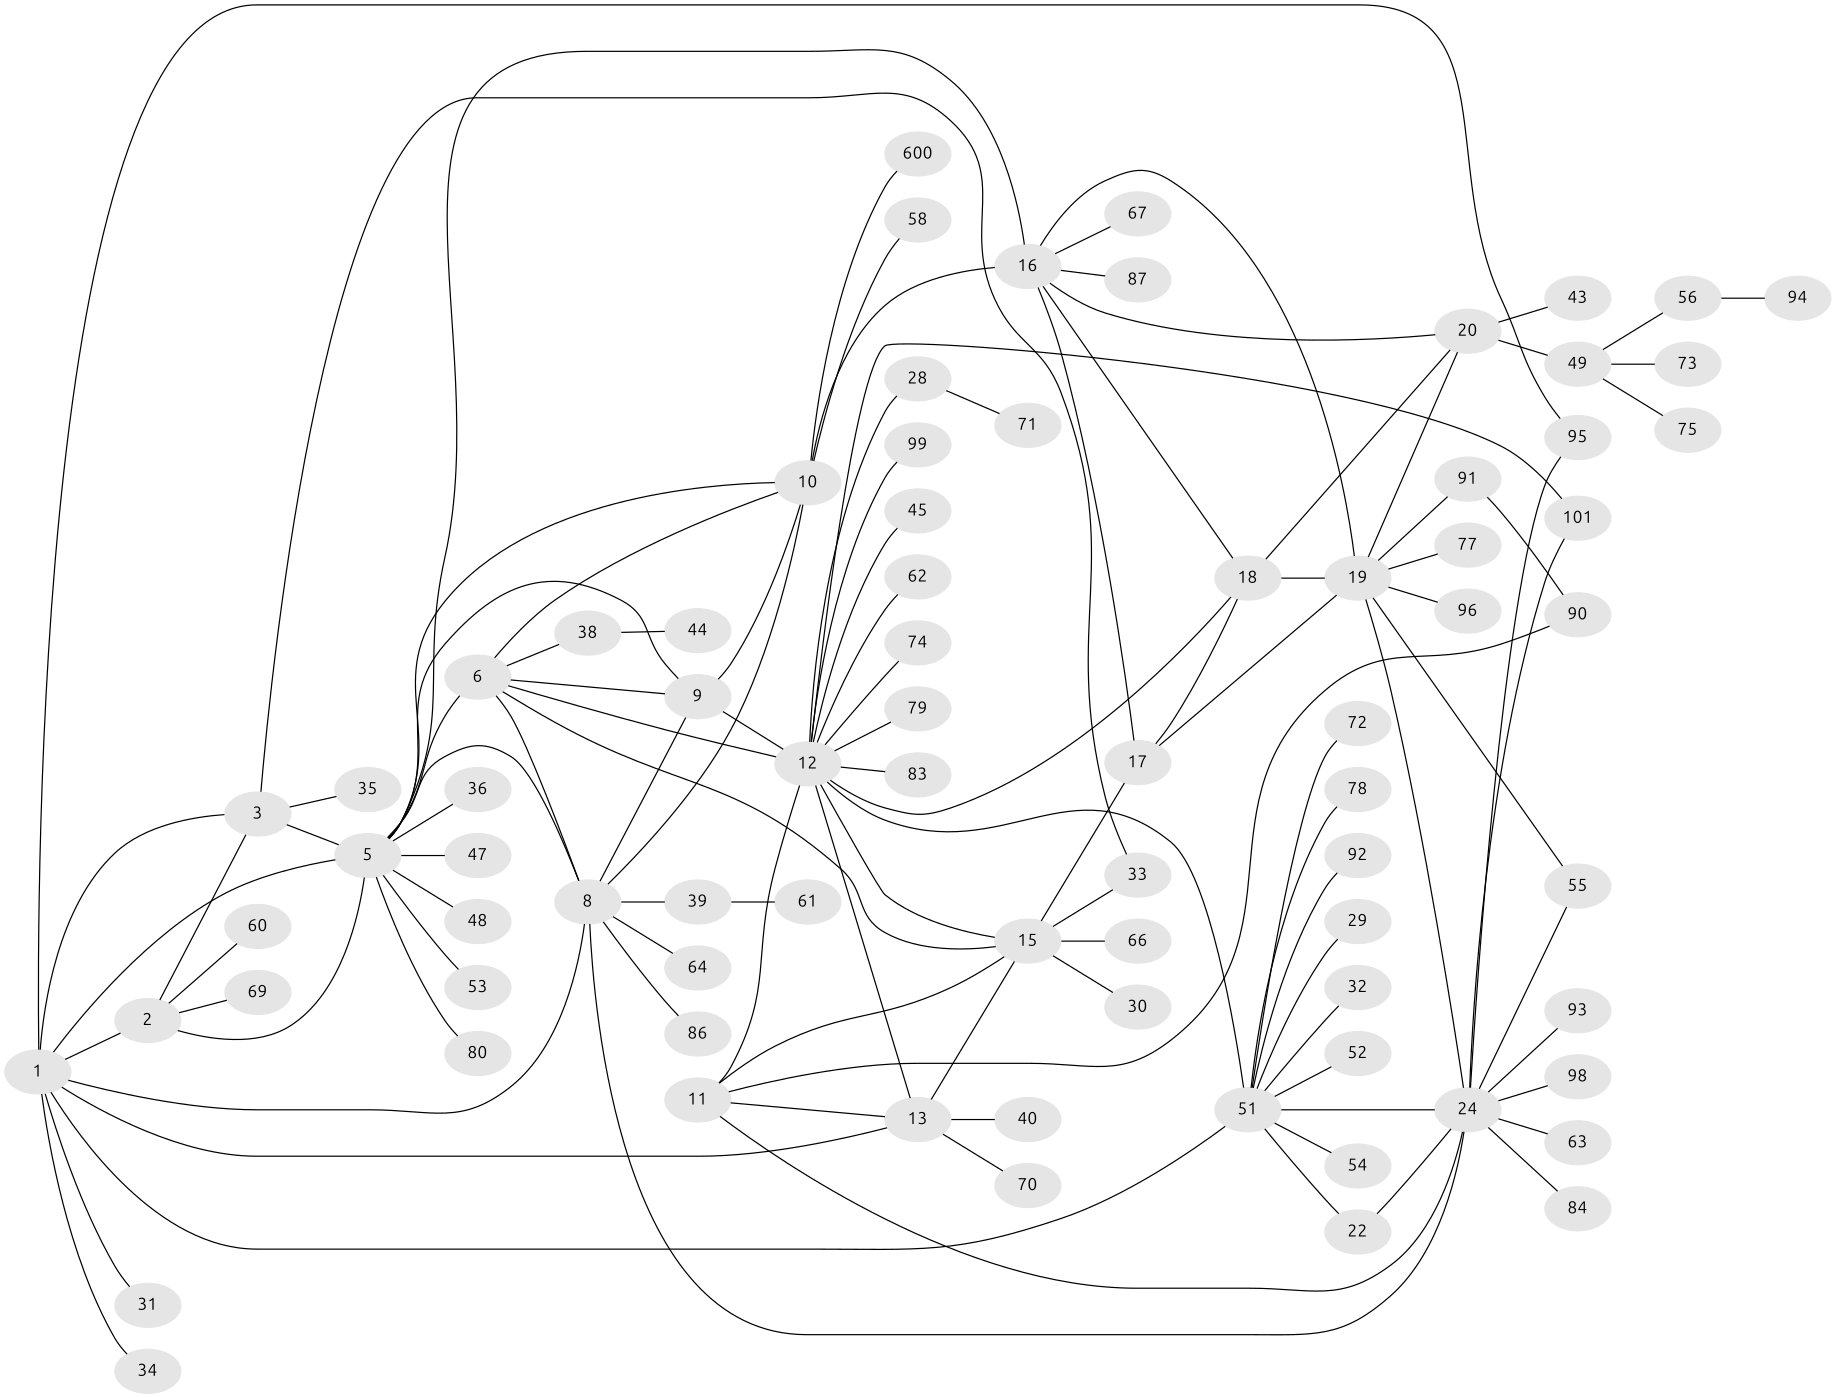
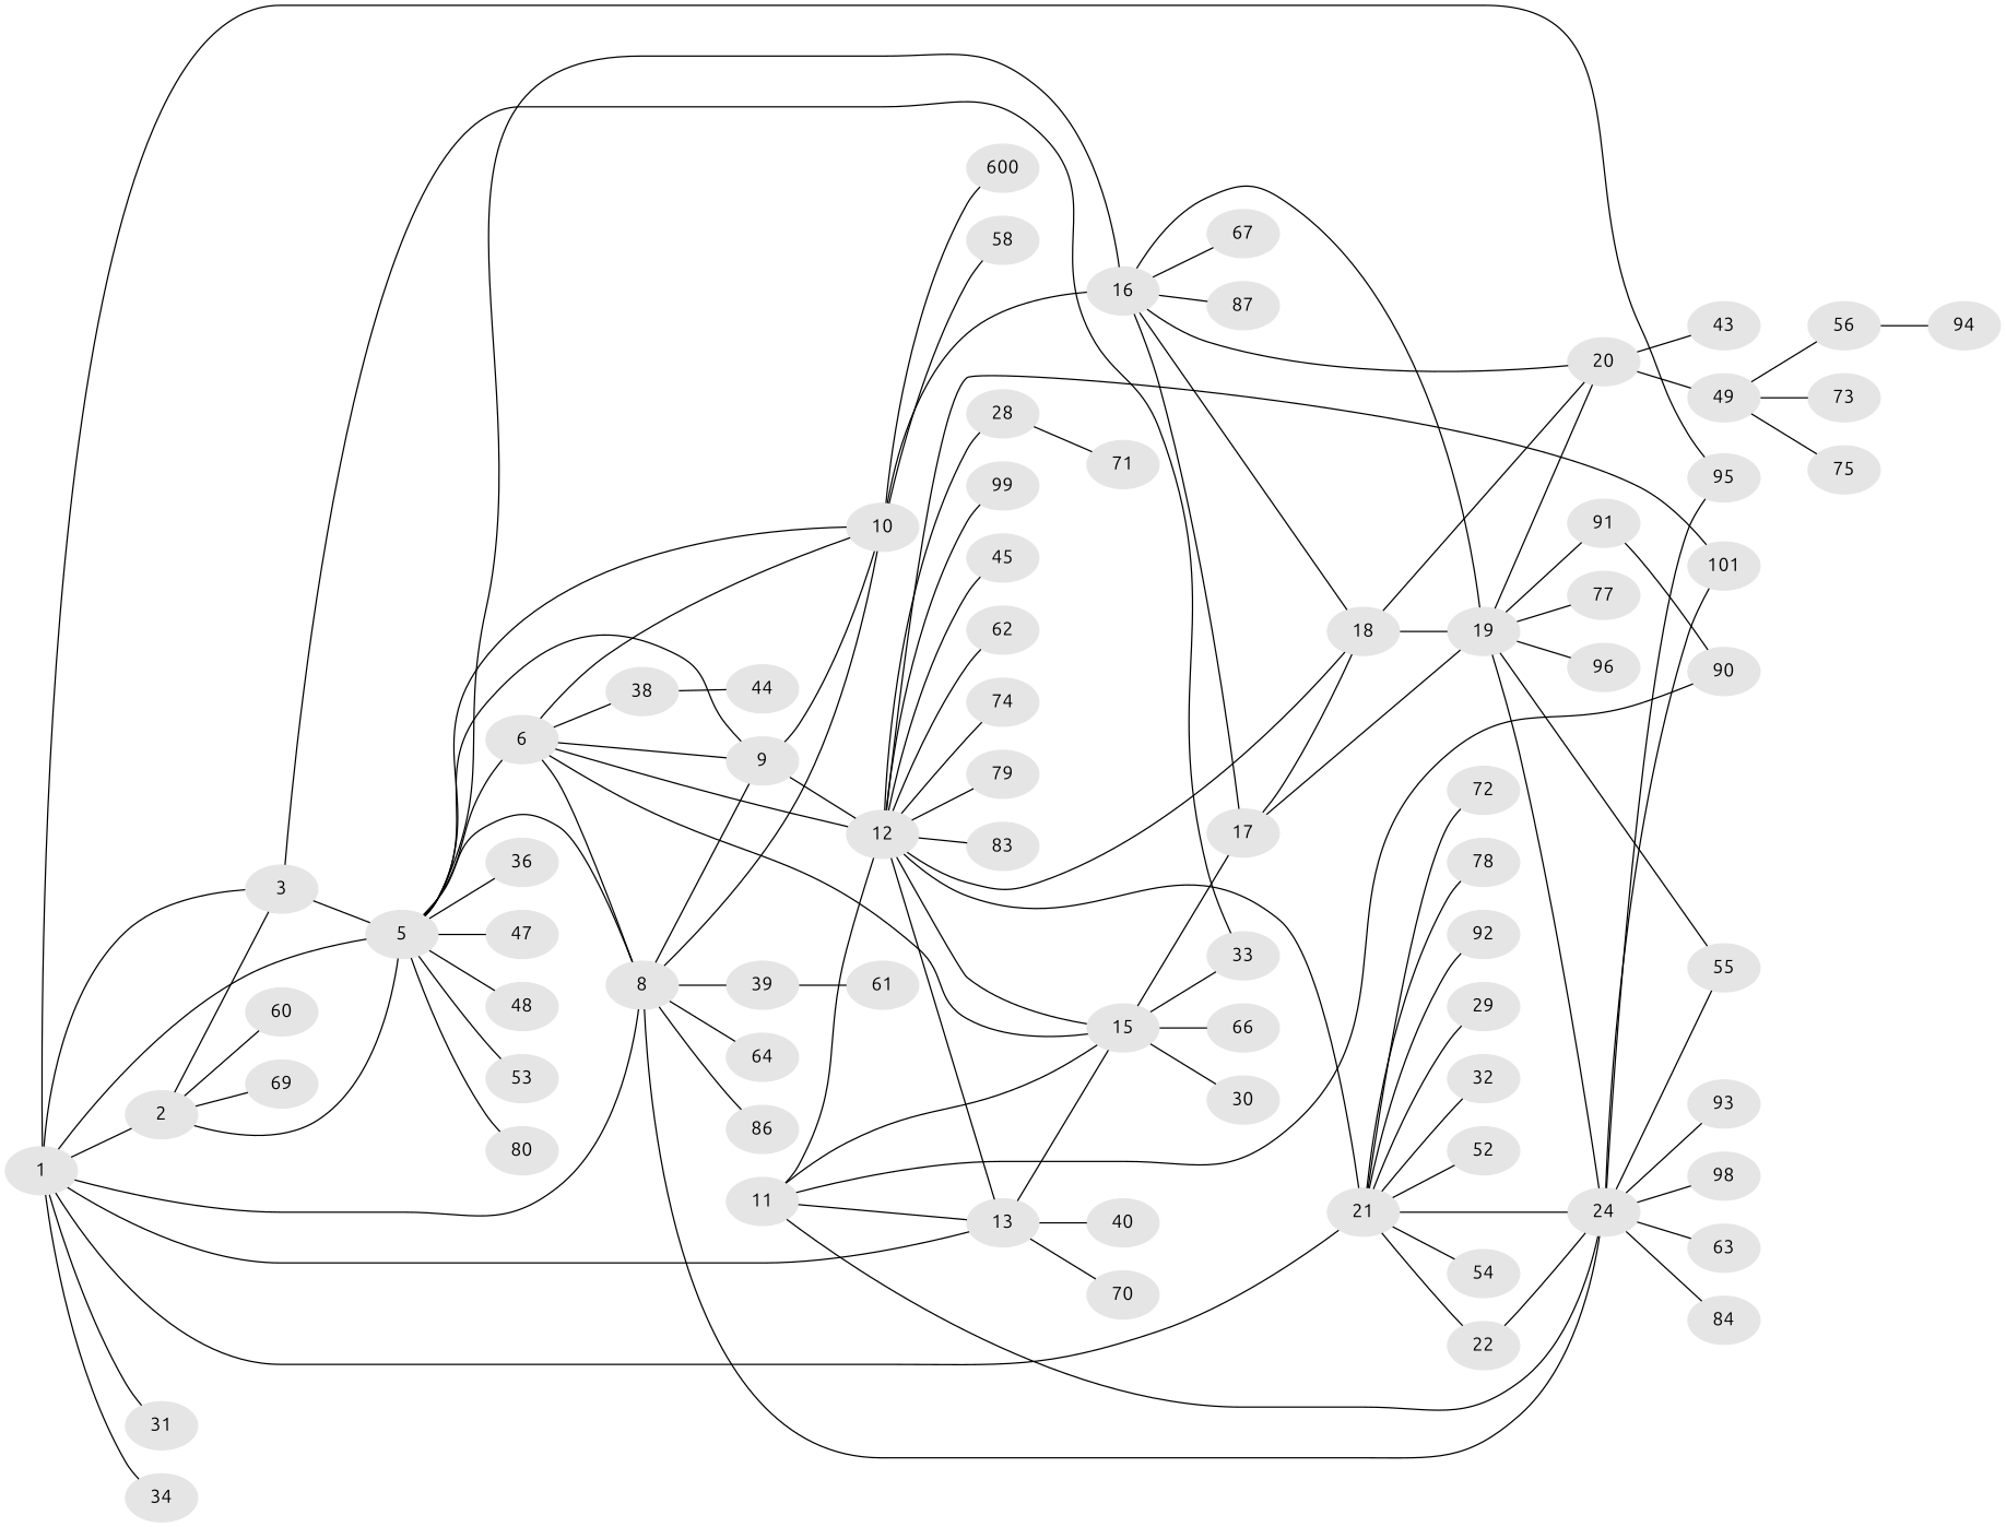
  graph {
    fontname=Ubuntu
    rankdir=LR
    node [color=gray90 fontname=Ubuntu style=filled]
    edge [fontname=Ubuntu]
    1 [super="+85"]
    2 [super="+4"]
    3
    5 [super="+7"]
    8 [super="+51"]
    13 [super="+27"]
-   21 [super="+23" label=51]
+   21 [super="+23"]
    31
    34
    95
    60
    69
    33
-   35 [super="+88"]
    6 [super="+65"]
    9 [super="+57"]
    10
    16
    36 [super="+37"]
    47
    48
    53
    80
    24 [super="+25"]
    39 [super="+42"]
    64
    86
    15 [super="+46"]
    40 [super="+81"]
    70
    22 [super="+50"]
    29
    32
    52
    54
    72
    78
    92
    12 [super="+14"]
    38
    58
    n42 [label=600]
    18 [super="+89"]
    17
    19 [super="+76"]
    20 [super="+26"]
    67
    87
    28
    45 [super="+68"]
    62
    74
    79
    83
    99
    101
    30
    66
    44
    55
    63 [super="+82"]
    84
    93
    98
    61
    11 [super="+41"]
    90
    71 [super="+97"]
    77
    91
    96
    43
    49 [super="+59"]
    56
    73
    75
    94
    1 -- 2 [weight=2]
    1 -- 3
    1 -- 5
    1 -- 8
    1 -- 13
    1 -- 21
    1 -- 31
    1 -- 34
    1 -- 95
    2 -- 3 [weight=2]
    2 -- 5 [weight=2]
    2 -- 60
    2 -- 69
    3 -- 5
    3 -- 33
-   3 -- 35
    5 -- 8
    5 -- 6
    5 -- 9
    5 -- 10
    5 -- 16
    5 -- 36
    5 -- 47
    5 -- 48
    5 -- 53
    5 -- 80
    8 -- 9
    8 -- 10
    8 -- 24
    8 -- 39
    8 -- 64
    8 -- 86
    13 -- 15
    13 -- 40
    13 -- 70
    21 -- 24 [weight=4]
    21 -- 22 [weight=2]
    21 -- 29
    21 -- 32
    21 -- 52
    21 -- 54
    21 -- 72
    21 -- 78
    21 -- 92
    6 -- 8
    6 -- 9
    6 -- 10
    6 -- 15
    6 -- 12
    6 -- 38
    9 -- 10
    9 -- 12
    10 -- 16
    10 -- 58
    10 -- n42
    16 -- 18
    16 -- 17
    16 -- 19
    16 -- 20
    16 -- 67
    16 -- 87
    24 -- 95
    24 -- 101
    24 -- 55
    24 -- 63
    24 -- 84
    24 -- 93
    24 -- 98
    39 -- 61
    15 -- 33
    15 -- 17
    15 -- 30
    15 -- 66
    22 -- 24 [weight=2]
    12 -- 13 [weight=2]
    12 -- 21
    12 -- 15 [weight=2]
    12 -- 18
    12 -- 28
    12 -- 45
    12 -- 62
    12 -- 74
    12 -- 79
    12 -- 83
    12 -- 99
    12 -- 101
    38 -- 44
    18 -- 19
    18 -- 20
    17 -- 18
    17 -- 19
    19 -- 24
    19 -- 20
    19 -- 55
    19 -- 77
    19 -- 91
    19 -- 96
    20 -- 43
    20 -- 49
    28 -- 71
    11 -- 13
    11 -- 24
    11 -- 15
    11 -- 12 [weight=2]
    11 -- 90
    91 -- 90
    49 -- 56
    49 -- 73
    49 -- 75
    56 -- 94
  }
